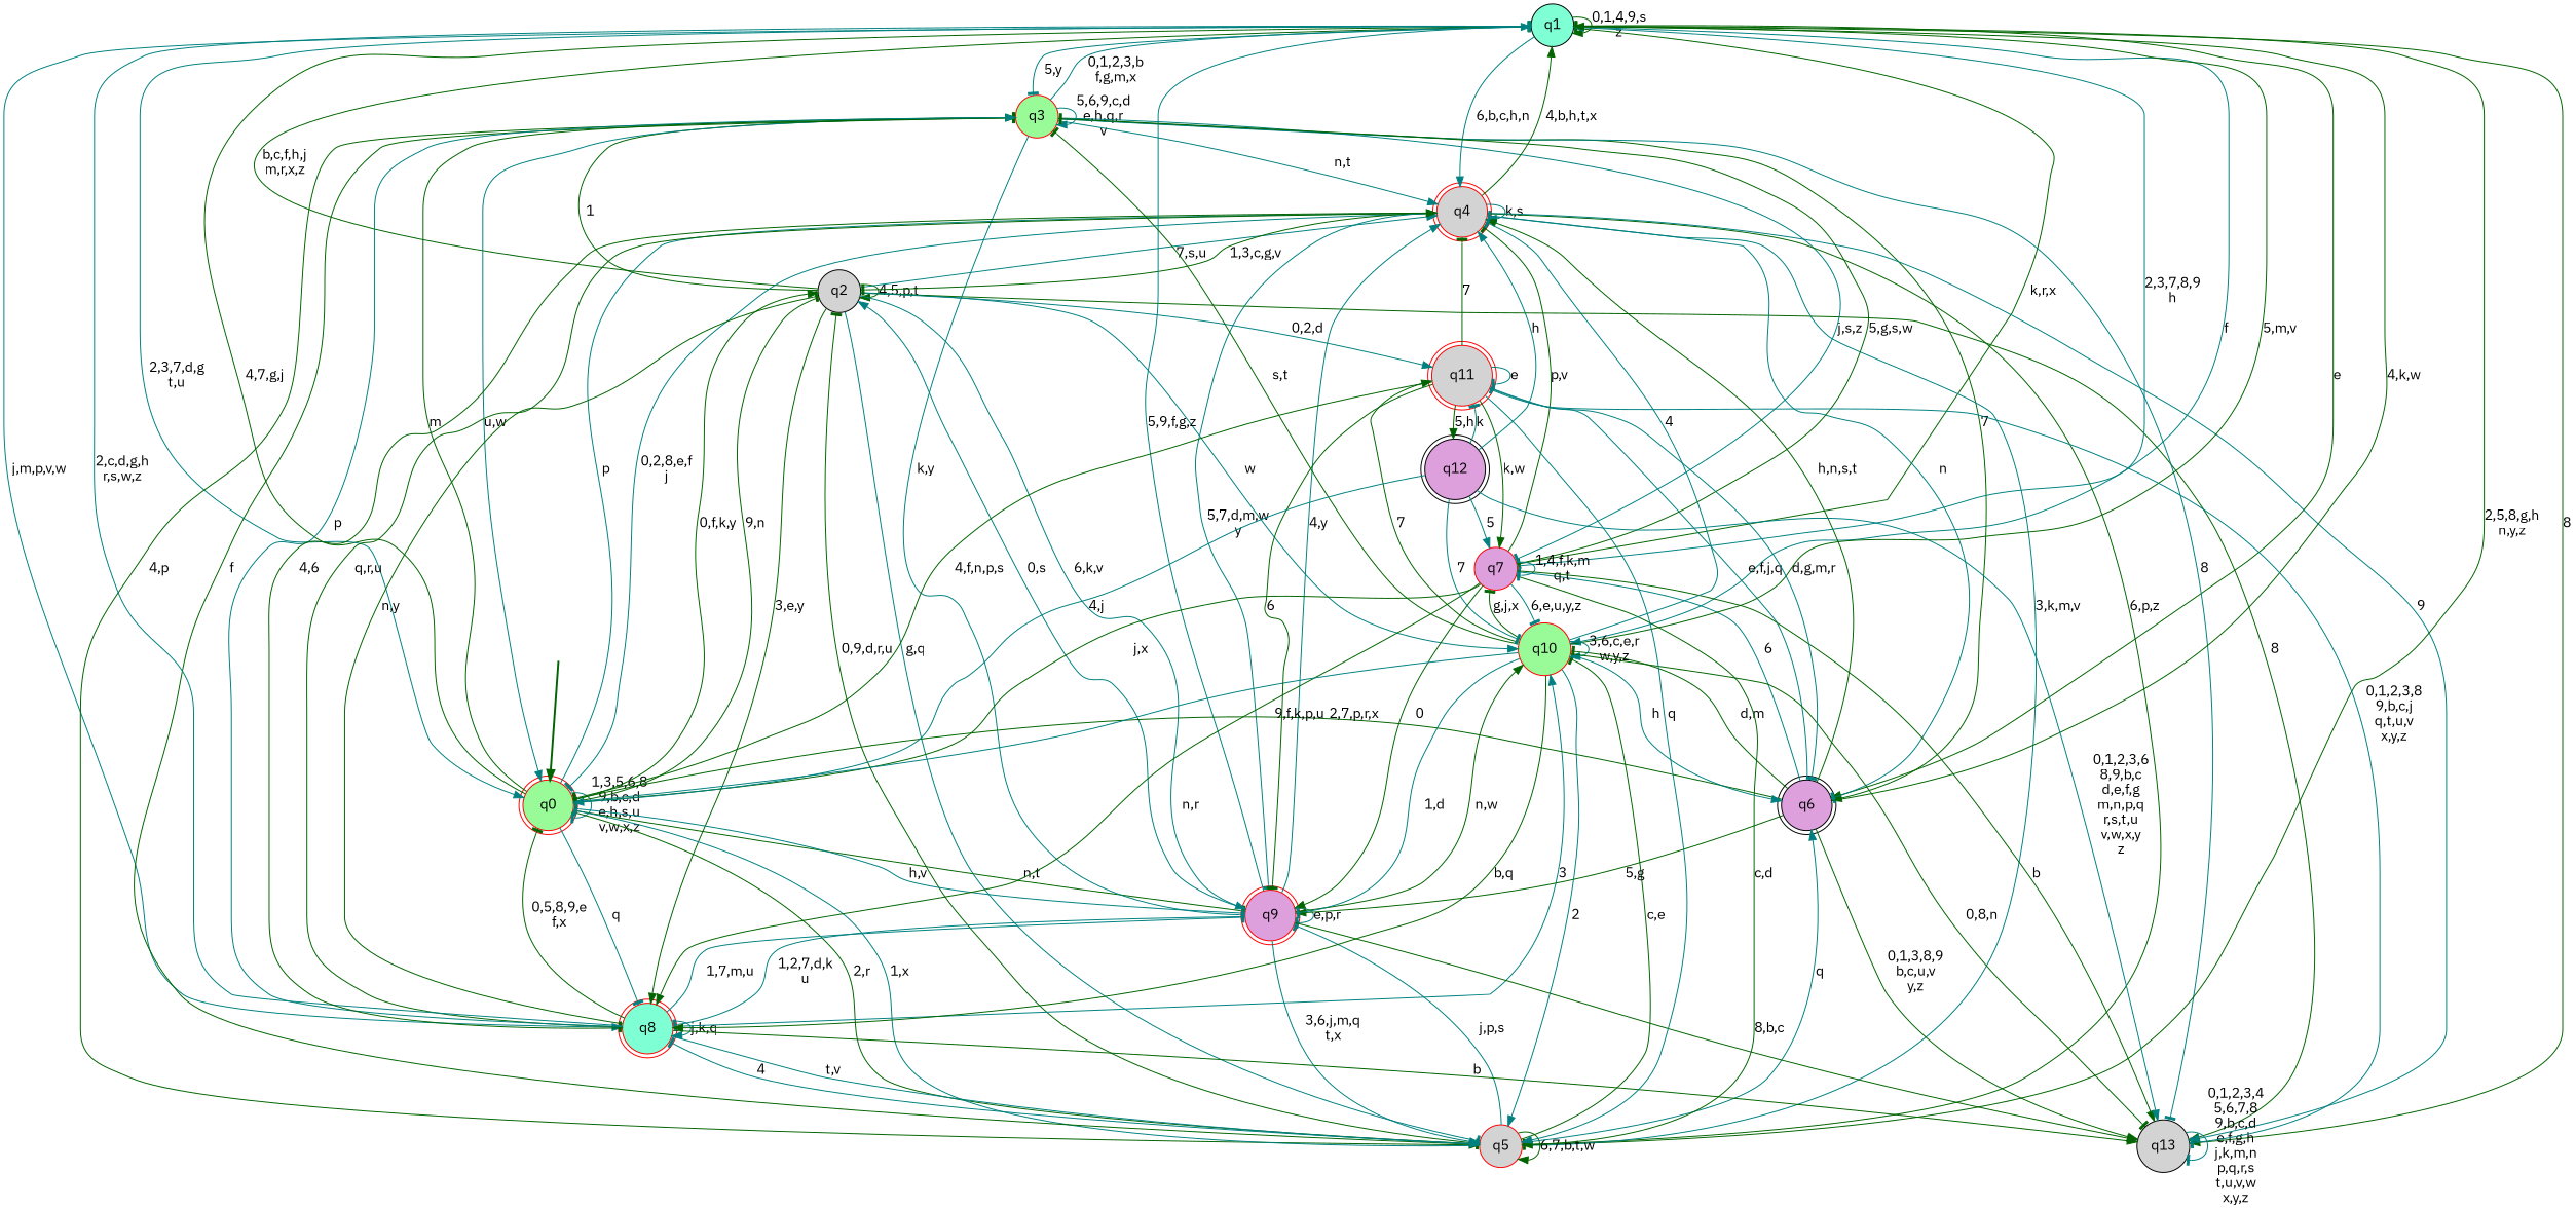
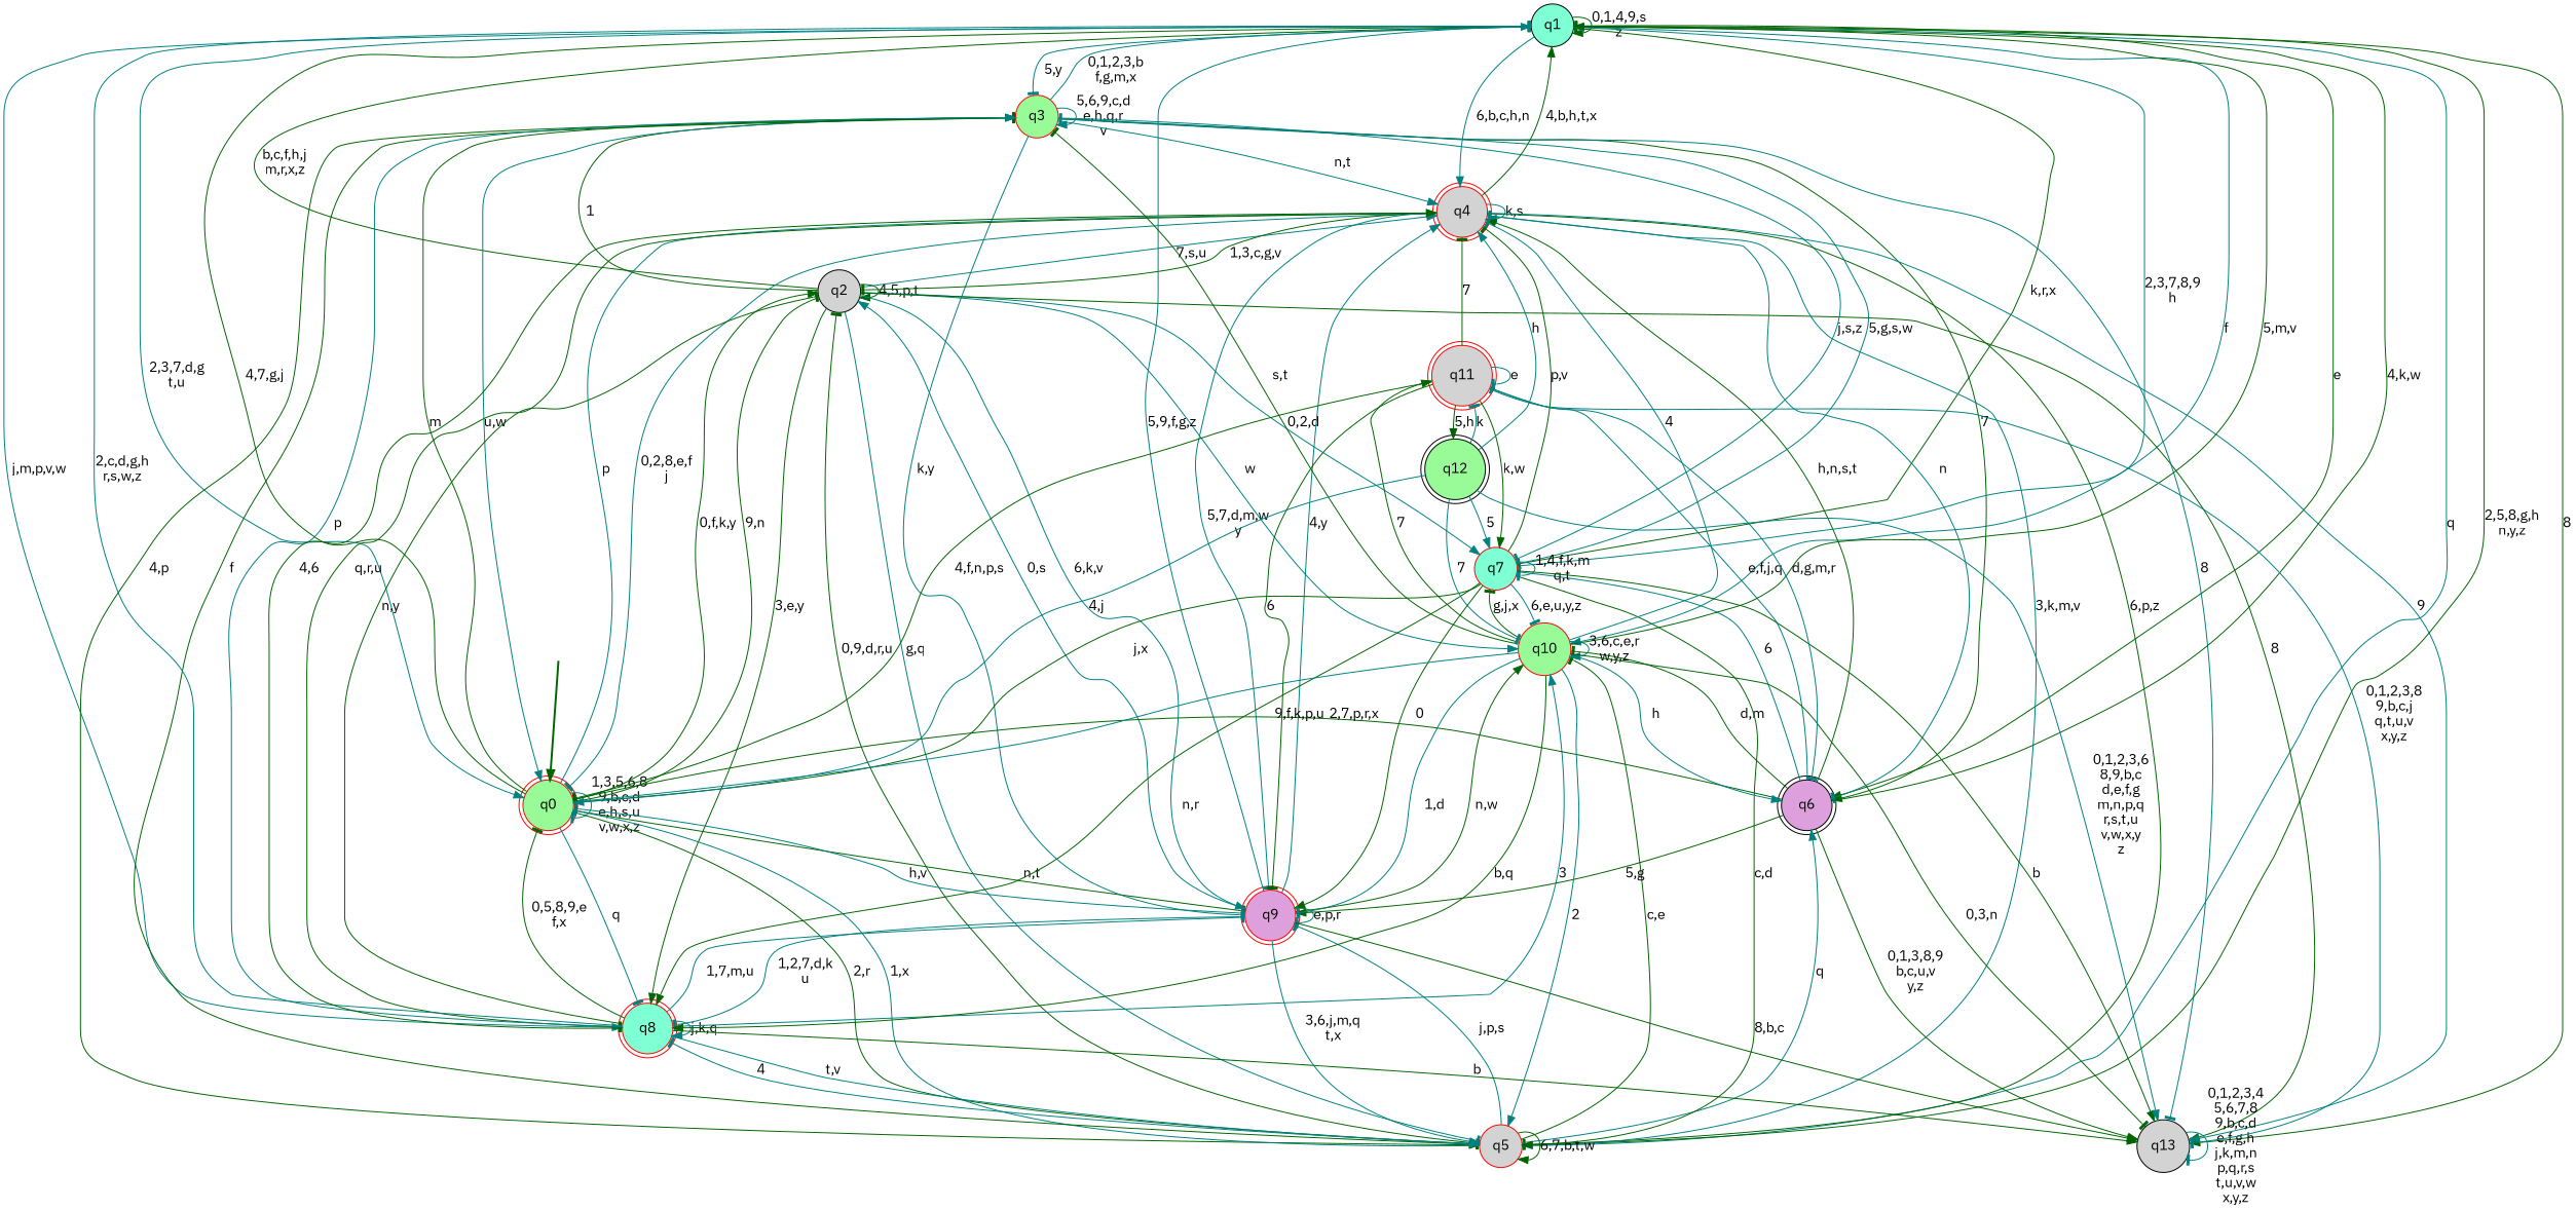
  digraph {
    fontname="IBM Plex Sans"
    rankdir=TB
    node [fontname="IBM Plex Sans" shape=doublecircle style="rounded,filled" color=red fillcolor=lightgrey]
    edge [arrowhead=normal color=teal fontname="IBM Plex Sans"]
    __start0 [height=0 shape=none style=invis width=0 color="" fillcolor=""]
    n2 [fillcolor=palegreen label=q0]
    n3 [color=black fillcolor=aquamarine label=q1 shape=circle style=filled]
    n4 [color=black label=q2 shape=circle style=filled]
    n5 [fillcolor=palegreen label=q3 shape=circle style=filled]
    n6 [label=q4]
    n7 [label=q5 shape=circle style=filled]
    n8 [fillcolor=aquamarine label=q8]
    n9 [fillcolor=plum label=q9]
    n10 [color=black fillcolor=plum label=q6]
-   n11 [fillcolor=plum label=q7 shape=circle style=filled]
+   n11 [fillcolor=aquamarine label=q7 shape=circle style=filled]
    n12 [fillcolor=palegreen label=q10 shape=circle style=filled]
    n13 [color=black label=q13 shape=circle style=filled]
    n14 [label=q11]
-   n15 [color=black fillcolor=plum label=q12]
+   n15 [color=black fillcolor=palegreen label=q12]
    subgraph cluster_1 {
      nodesep=0.15
      ranksep=0.15
      style=invis
      __start0
      n2
    }
    __start0 -> n2 [color=darkgreen penwidth=2]
    n2 -> n2 [arrowhead=tee label="1,3,5,6,8\n9,b,c,d\ne,h,s,u\nv,w,x,z"]
    n2 -> n3 [arrowhead=tee color=darkgreen label="4,7,g,j"]
    n2 -> n4 [color=darkgreen label="0,f,k,y"]
    n2 -> n5 [color=darkgreen label=m]
    n2 -> n6 [label=p]
    n2 -> n7 [arrowhead=tee color=darkgreen label="2,r"]
    n2 -> n8 [arrowhead=tee label=q]
    n2 -> n9 [arrowhead=tee color=darkgreen label="n,t"]
    n3 -> n2 [label="2,3,7,d,g\nt,u"]
    n3 -> n3 [color=darkgreen label="0,1,4,9,s\nz"]
    n3 -> n5 [arrowhead=tee label="5,y"]
    n3 -> n6 [label="6,b,c,h,n"]
-   n14 -> n7 [label=q]
+   n3 -> n7 [label=q]
    n3 -> n8 [label="j,m,p,v,w"]
    n3 -> n10 [color=darkgreen label=e]
    n3 -> n11 [arrowhead=tee color=darkgreen label="k,r,x"]
    n3 -> n12 [label=f]
    n3 -> n13 [color=darkgreen label=8]
    n4 -> n2 [arrowhead=tee color=darkgreen label="9,n"]
    n4 -> n3 [arrowhead=tee color=darkgreen label="b,c,f,h,j\nm,r,x,z"]
    n4 -> n4 [color=darkgreen label="4,5,p,t"]
    n4 -> n5 [arrowhead=tee color=darkgreen label=1]
    n4 -> n6 [label="7,s,u"]
    n4 -> n7 [arrowhead=tee label="g,q"]
    n4 -> n8 [color=darkgreen label="3,e,y"]
    n4 -> n9 [label="6,k,v"]
-   n4 -> n14 [label="0,2,d"]
+   n4 -> n11 [label="0,2,d"]
    n4 -> n12 [label=w]
    n4 -> n13 [color=darkgreen label=8]
    n5 -> n2 [label="u,w"]
    n5 -> n3 [label="0,1,2,3,b\nf,g,m,x"]
    n5 -> n5 [label="5,6,9,c,d\ne,h,q,r\nv"]
    n5 -> n6 [label="n,t"]
    n5 -> n7 [color=darkgreen label="4,p"]
    n5 -> n9 [arrowhead=tee label="k,y"]
    n5 -> n10 [color=darkgreen label=7]
    n5 -> n11 [arrowhead=tee label="j,s,z"]
    n5 -> n13 [arrowhead=tee label=8]
    n6 -> n2 [arrowhead=tee label="0,2,8,e,f\nj"]
    n6 -> n3 [color=darkgreen label="4,b,h,t,x"]
    n6 -> n4 [arrowhead=tee color=darkgreen label="1,3,c,g,v"]
    n6 -> n6 [label="k,s"]
    n6 -> n7 [arrowhead=tee color=darkgreen label="6,p,z"]
    n6 -> n8 [arrowhead=tee color=darkgreen label="q,r,u"]
    n6 -> n9 [arrowhead=tee label="5,7,d,m,w\ny"]
    n6 -> n10 [arrowhead=tee label=n]
    n6 -> n13 [label=9]
    n7 -> n2 [arrowhead=tee label="1,x"]
    n7 -> n3 [arrowhead=tee color=darkgreen label="2,5,8,g,h\nn,y,z"]
    n7 -> n4 [arrowhead=tee color=darkgreen label="0,9,d,r,u"]
    n7 -> n5 [arrowhead=tee color=darkgreen label=f]
    n7 -> n6 [arrowhead=tee label="3,k,m,v"]
    n7 -> n7 [color=darkgreen label="6,7,b,t,w"]
    n7 -> n8 [arrowhead=tee label=4]
    n7 -> n9 [arrowhead=tee label="j,p,s"]
    n7 -> n10 [label=q]
    n7 -> n12 [arrowhead=tee color=darkgreen label="c,e"]
    n8 -> n2 [arrowhead=tee color=darkgreen label="0,5,8,9,e\nf,x"]
    n8 -> n3 [arrowhead=tee label="2,c,d,g,h\nr,s,w,z"]
    n8 -> n4 [arrowhead=tee color=darkgreen label="n,y"]
    n8 -> n5 [label=p]
    n8 -> n6 [color=darkgreen label="4,6"]
    n8 -> n7 [label="t,v"]
    n8 -> n8 [label="j,k,q"]
    n8 -> n9 [arrowhead=tee label="1,7,m,u"]
    n8 -> n12 [label=3]
    n8 -> n13 [color=darkgreen label=b]
    n9 -> n2 [arrowhead=tee label="h,v"]
    n9 -> n3 [arrowhead=tee label="5,9,f,g,z"]
    n9 -> n4 [label="0,s"]
    n9 -> n6 [label="4,y"]
    n9 -> n7 [label="3,6,j,m,q\nt,x"]
    n9 -> n8 [arrowhead=tee label="1,2,7,d,k\nu"]
    n9 -> n9 [arrowhead=tee label="e,p,r"]
    n9 -> n12 [color=darkgreen label="n,w"]
    n9 -> n13 [color=darkgreen label="8,b,c"]
    n10 -> n2 [arrowhead=tee color=darkgreen label="2,7,p,r,x"]
    n10 -> n3 [arrowhead=tee color=darkgreen label="4,k,w"]
    n10 -> n6 [color=darkgreen label="h,n,s,t"]
    n10 -> n9 [color=darkgreen label="5,g"]
    n10 -> n11 [arrowhead=tee label=6]
    n10 -> n12 [arrowhead=tee color=darkgreen label="d,m"]
    n10 -> n13 [color=darkgreen label="0,1,3,8,9\nb,c,u,v\ny,z"]
    n10 -> n14 [arrowhead=tee label="e,f,j,q"]
    n11 -> n2 [arrowhead=tee color=darkgreen label="j,x"]
    n11 -> n3 [label="2,3,7,8,9\nh"]
-   n11 -> n5 [arrowhead=tee color=darkgreen label="5,g,s,w"]
+   n11 -> n5 [arrowhead=tee label="5,g,s,w"]
    n11 -> n6 [arrowhead=tee color=darkgreen label="p,v"]
    n11 -> n7 [color=darkgreen label="c,d"]
    n11 -> n8 [color=darkgreen label="n,r"]
    n11 -> n9 [color=darkgreen label=0]
    n11 -> n11 [arrowhead=tee label="1,4,f,k,m\nq,t"]
    n11 -> n12 [arrowhead=tee label="6,e,u,y,z"]
    n11 -> n13 [color=darkgreen label=b]
    n12 -> n2 [arrowhead=tee label="9,f,k,p,u"]
    n12 -> n3 [color=darkgreen label="5,m,v"]
    n12 -> n5 [arrowhead=tee color=darkgreen label="s,t"]
    n12 -> n6 [arrowhead=tee label=4]
    n12 -> n7 [label=2]
    n12 -> n8 [color=darkgreen label="b,q"]
    n12 -> n9 [arrowhead=tee label="1,d"]
    n12 -> n10 [label=h]
    n12 -> n11 [arrowhead=tee color=darkgreen label="g,j,x"]
    n12 -> n12 [label="3,6,c,e,r\nw,y,z"]
-   n12 -> n13 [arrowhead=tee color=darkgreen label="0,8,n"]
+   n12 -> n13 [arrowhead=tee color=darkgreen label="0,3,n"]
    n12 -> n14 [color=darkgreen label=7]
    n13 -> n13 [arrowhead=tee label="0,1,2,3,4\n5,6,7,8\n9,b,c,d\ne,f,g,h\nj,k,m,n\np,q,r,s\nt,u,v,w\nx,y,z"]
    n14 -> n2 [arrowhead=tee color=darkgreen label="4,f,n,p,s"]
    n14 -> n6 [arrowhead=tee color=darkgreen label=7]
    n14 -> n9 [arrowhead=tee color=darkgreen label=6]
    n14 -> n10 [arrowhead=tee label="d,g,m,r"]
    n14 -> n11 [color=darkgreen label="k,w"]
    n14 -> n13 [arrowhead=tee label="0,1,2,3,8\n9,b,c,j\nq,t,u,v\nx,y,z"]
    n14 -> n14 [arrowhead=tee label=e]
    n14 -> n15 [color=darkgreen label="5,h"]
    n15 -> n2 [label="4,j"]
    n15 -> n6 [label=h]
    n15 -> n11 [label=5]
    n15 -> n12 [arrowhead=tee label=7]
    n15 -> n13 [label="0,1,2,3,6\n8,9,b,c\nd,e,f,g\nm,n,p,q\nr,s,t,u\nv,w,x,y\nz"]
    n15 -> n14 [arrowhead=tee label=k]
  }
